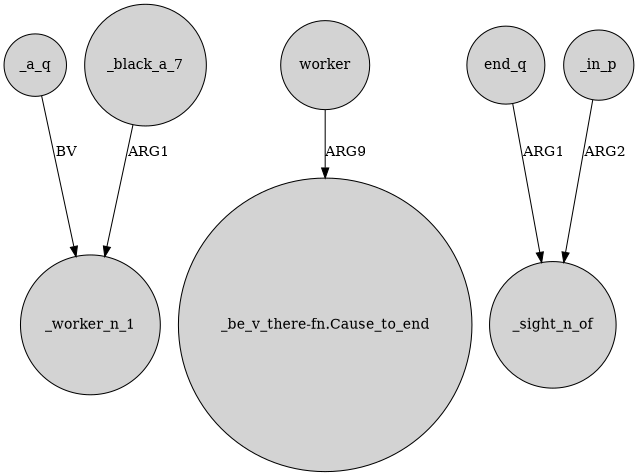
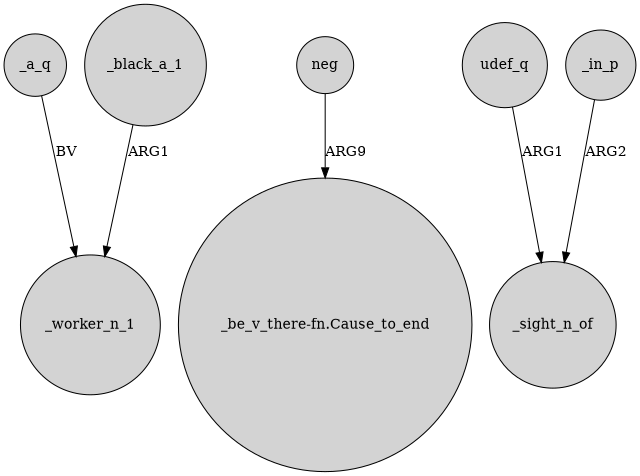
  digraph {
    node [shape=circle style=filled]
    _a_q
    _worker_n_1
-   _black_a_1 [label=_black_a_7]
-   neg [label=worker]
+   _black_a_1
+   neg
    "_be_v_there-fn.Cause_to_end"
-   udef_q [label=end_q]
+   udef_q
    _sight_n_of
    _in_p
    _a_q -> _worker_n_1 [label=BV]
    _black_a_1 -> _worker_n_1 [label=ARG1]
    neg -> "_be_v_there-fn.Cause_to_end" [label=ARG9]
    udef_q -> _sight_n_of [label=ARG1]
    _in_p -> _sight_n_of [label=ARG2]
  }
